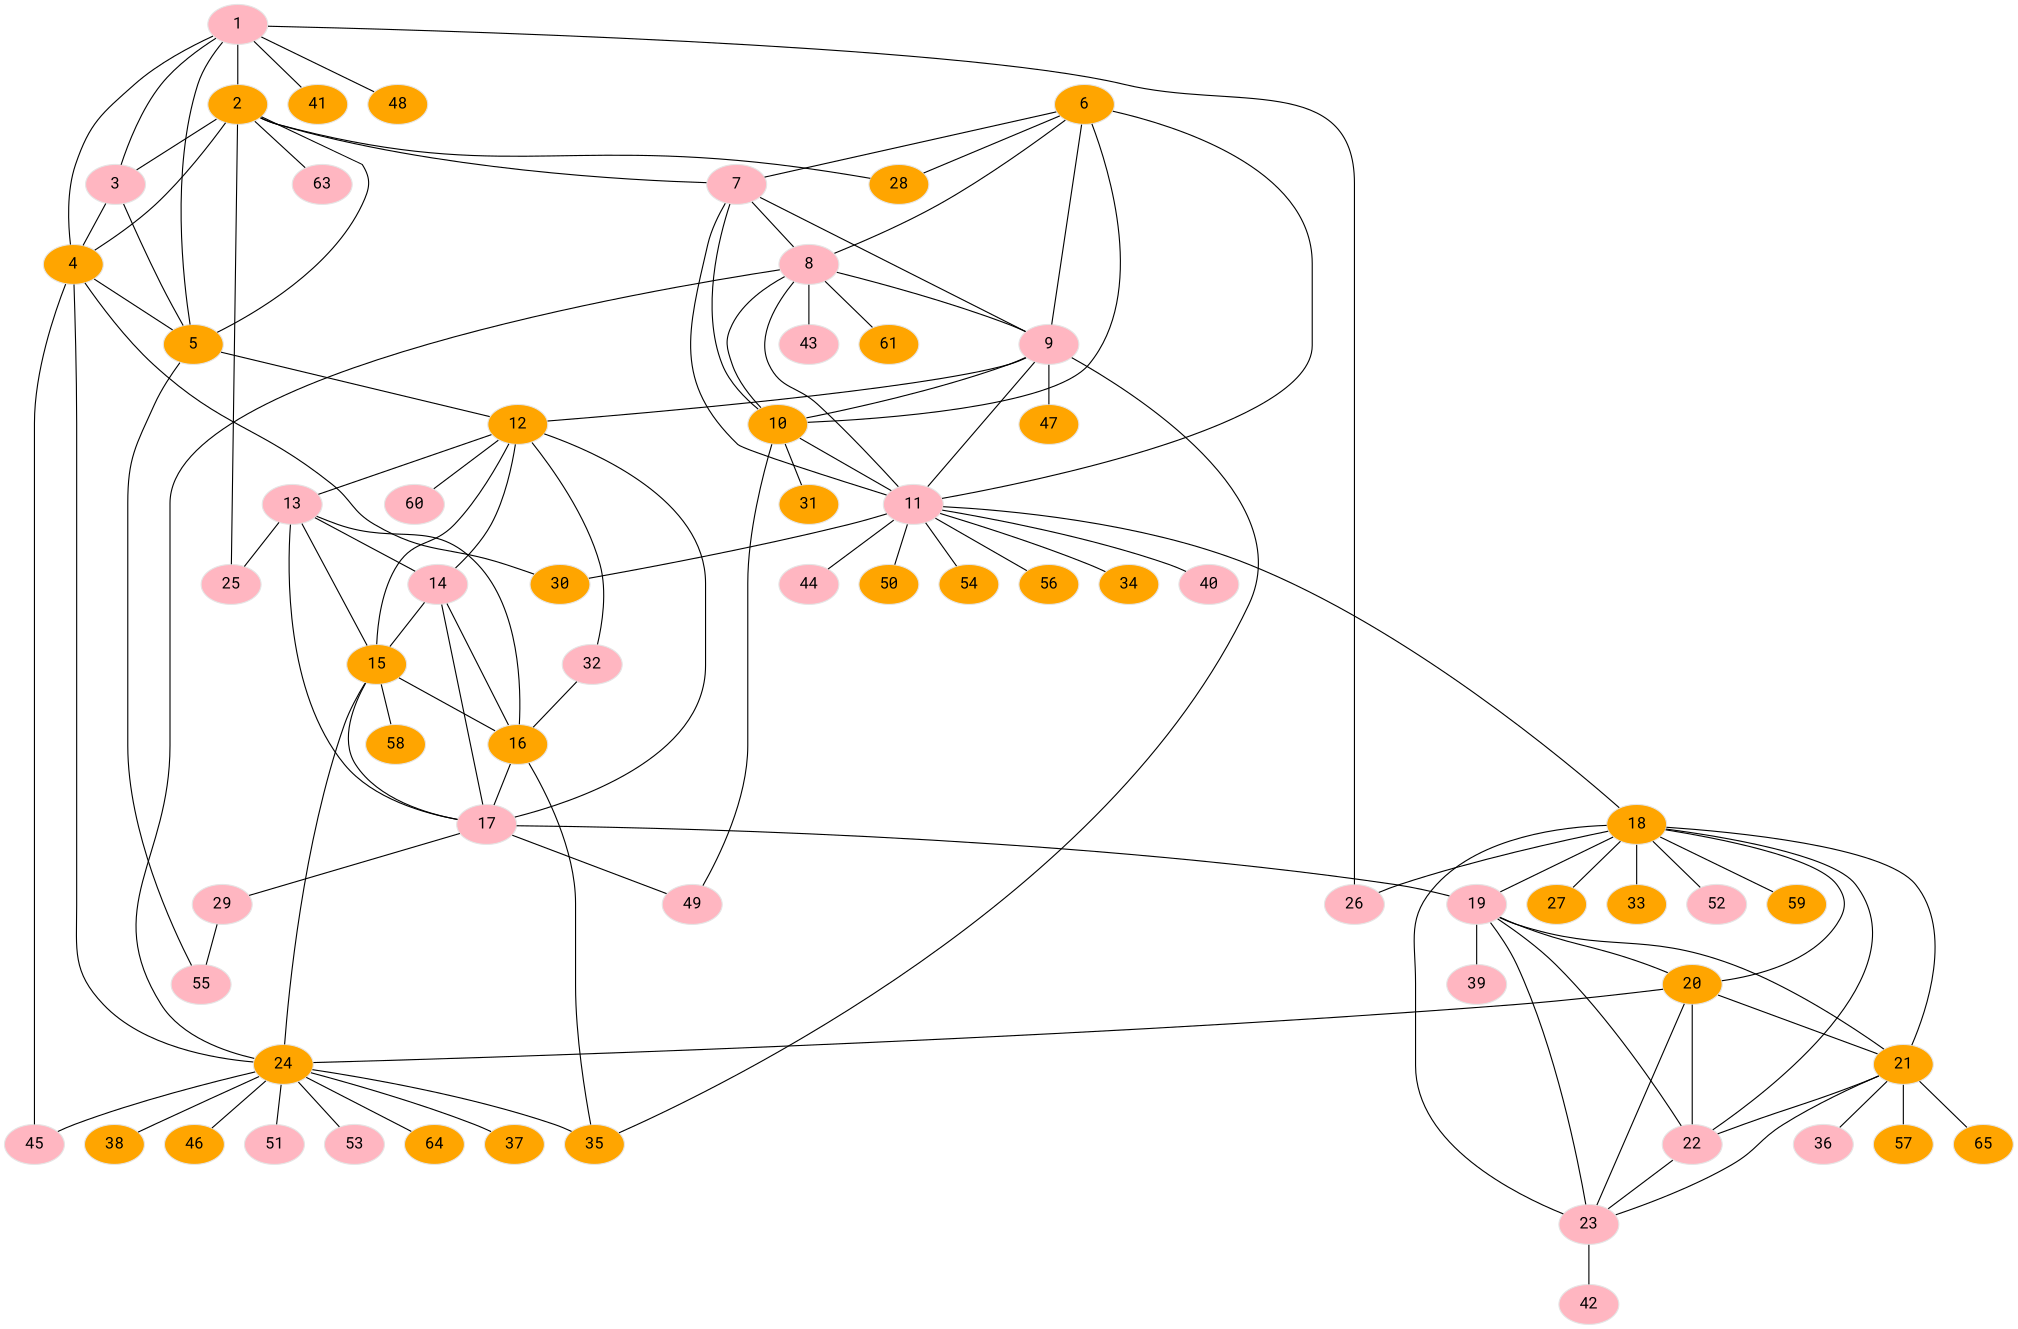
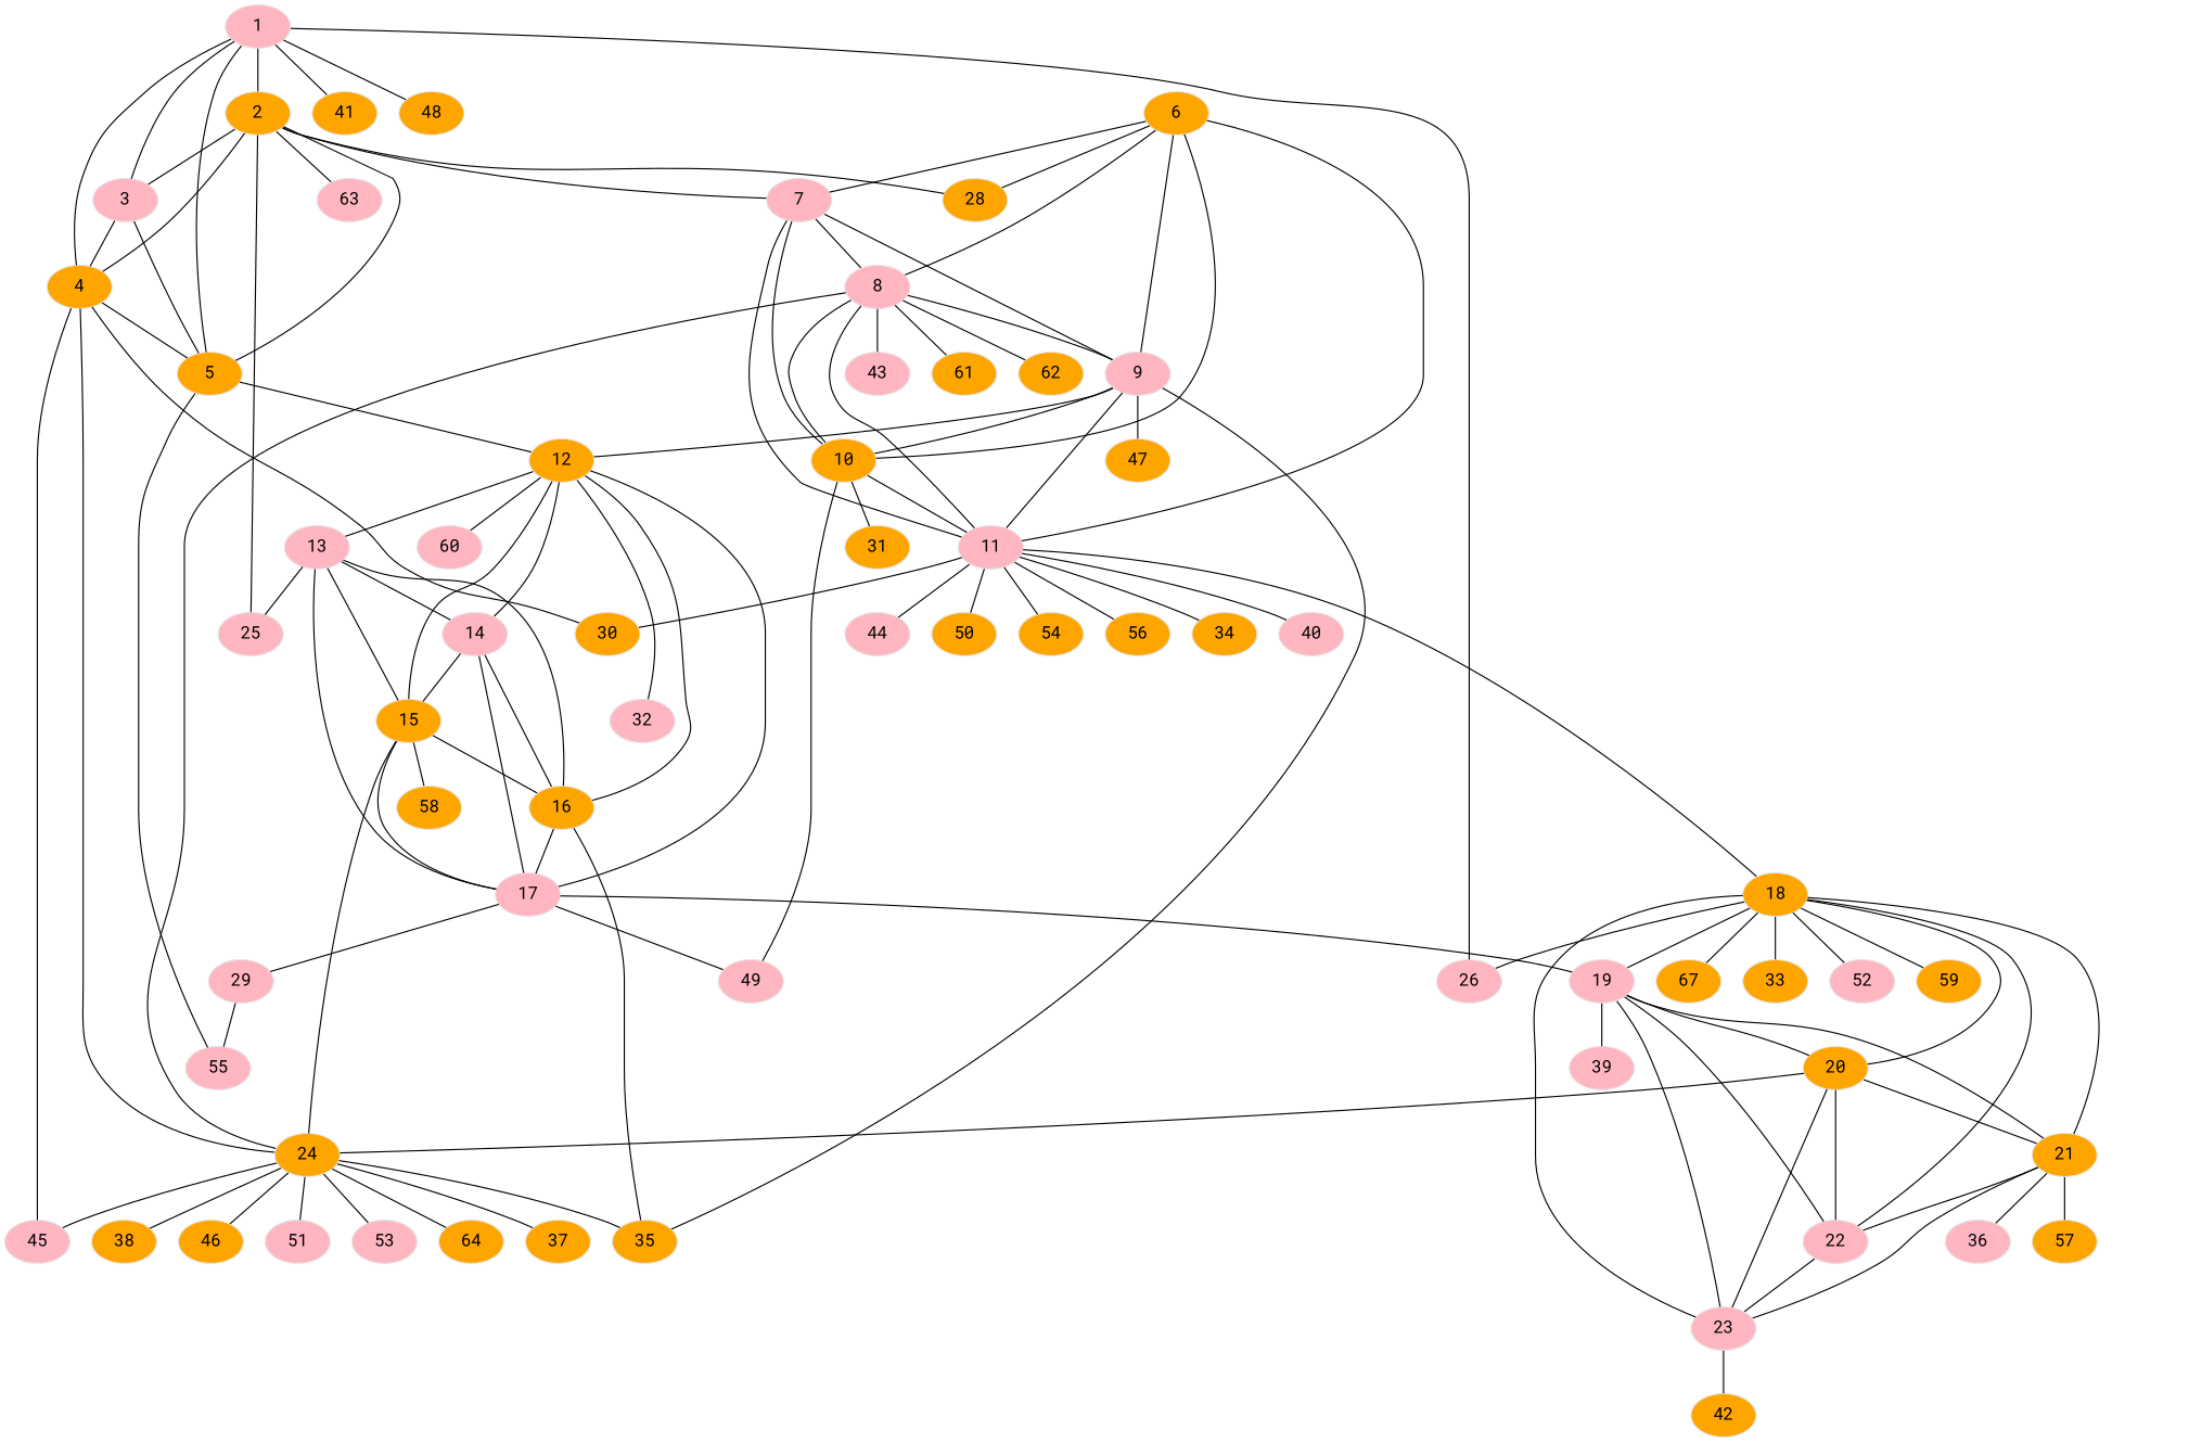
  graph {
    fontname="Roboto Mono"
    node [color=gray90 fillcolor=orange fontname="Roboto Mono" style=filled]
    edge [fontname="Roboto Mono" weight=1.0]
    1 [fillcolor=lightpink]
    2
    3 [fillcolor=lightpink]
    4
    5
    26 [fillcolor=lightpink]
    41
    48
    7 [fillcolor=lightpink]
    25 [fillcolor=lightpink]
    28
    63 [fillcolor=lightpink]
    24
    30
    45 [fillcolor=lightpink]
    12
    55 [fillcolor=lightpink]
    8 [fillcolor=lightpink]
    9 [fillcolor=lightpink]
    10
    11 [fillcolor=lightpink]
    18
    19 [fillcolor=lightpink]
    20
    21
    22 [fillcolor=lightpink]
    23 [fillcolor=lightpink]
-   27
+   27 [label=67]
    33
    52 [fillcolor=lightpink]
    59
    35
    37
    38
    46
    51 [fillcolor=lightpink]
    53 [fillcolor=lightpink]
    64
    13 [fillcolor=lightpink]
    14 [fillcolor=lightpink]
    15
    16
    17 [fillcolor=lightpink]
    32 [fillcolor=lightpink]
    60 [fillcolor=lightpink]
    6
    43 [fillcolor=lightpink]
    61
+   62
    47
    31
    49 [fillcolor=lightpink]
    34
    40 [fillcolor=lightpink]
    44 [fillcolor=lightpink]
    50
    54
    56
    58
    29 [fillcolor=lightpink]
    39 [fillcolor=lightpink]
    36 [fillcolor=lightpink]
    57
-   65
-   42 [fillcolor=lightpink]
+   42
    1 -- 2 [weight=2.0]
    1 -- 3
    1 -- 4
    1 -- 5
    1 -- 26 [weight=2.0]
    1 -- 41
    1 -- 48
    2 -- 3 [weight=5.0]
    2 -- 4 [weight=2.0]
    2 -- 5 [weight=2.0]
    2 -- 7
    2 -- 25
    2 -- 28
    2 -- 63
    3 -- 4
    3 -- 5
    4 -- 5
    4 -- 24
    4 -- 30
    4 -- 45 [weight=3.0]
    5 -- 12
    5 -- 55
    7 -- 8
    7 -- 9
    7 -- 10
    7 -- 11
    24 -- 45
    24 -- 35
    24 -- 37
    24 -- 38
    24 -- 46
    24 -- 51
    24 -- 53 [weight=2.0]
    24 -- 64
    12 -- 13
    12 -- 14
    12 -- 15
-   32 -- 16
+   12 -- 16
    12 -- 17
    12 -- 32
    12 -- 60
    8 -- 24
    8 -- 9
    8 -- 10
    8 -- 11
    8 -- 43
    8 -- 61
+   8 -- 62
    9 -- 12
    9 -- 10
    9 -- 11
    9 -- 35
    9 -- 47
    10 -- 11
    10 -- 31
    10 -- 49
    11 -- 30 [weight=2.0]
    11 -- 18
    11 -- 34
    11 -- 40
    11 -- 44
    11 -- 50
    11 -- 54
    11 -- 56
    18 -- 26
    18 -- 19
    18 -- 20
    18 -- 21
    18 -- 22
    18 -- 23
    18 -- 27
    18 -- 33
    18 -- 52
    18 -- 59
    19 -- 20
    19 -- 21
    19 -- 22
    19 -- 23
    19 -- 39
    20 -- 24
    20 -- 21
    20 -- 22 [weight=5.0]
    20 -- 23
    21 -- 22
    21 -- 23
    21 -- 36
    21 -- 57
-   21 -- 65
    22 -- 23
    23 -- 42
    13 -- 25 [weight=3.0]
    13 -- 14
    13 -- 15
    13 -- 16
    13 -- 17
    14 -- 15
    14 -- 16 [weight=7.0]
    14 -- 17
    15 -- 24
    15 -- 16
    15 -- 17
    15 -- 58
    16 -- 35
    16 -- 17
    17 -- 19
    17 -- 49
    17 -- 29
    6 -- 7
    6 -- 28
    6 -- 8
    6 -- 9
    6 -- 10 [weight=3.0]
    6 -- 11
    29 -- 55
  }
